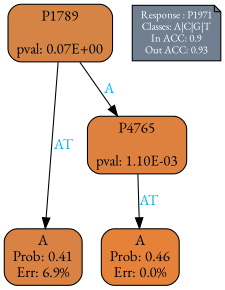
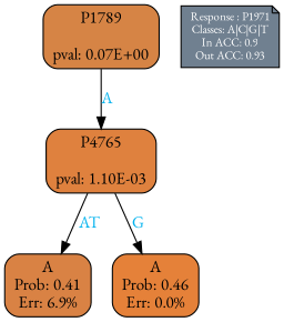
  digraph {
    fontname="EB Garamond"
    ranksep=equally
    splines=polylines
    node [color=black fontname="EB Garamond" shape=box style="filled, rounded"]
    edge [fontcolor=deepskyblue2 fontname="EB Garamond"]
    n1 [fillcolor="#d98244" label="A\nProb: 0.41\nErr: 6.9%"]
    n2 [fillcolor="#e58139" label="A\nProb: 0.46\nErr: 0.0%"]
    n3 [align=left fillcolor=slategray fontcolor=white fontsize=10 label="Response : P1971\nClasses: A|C|G|T\nIn ACC: 0.9\nOut ACC: 0.93\n" shape=note style=filled]
    n4 [fillcolor="#d68445" label="P1789\n\npval: 0.07E+00"]
    n5 [fillcolor="#df813e" label="P4765\n\npval: 1.10E-03"]
    subgraph sub_1 {
      rank=same
      n1
      n2
    }
    subgraph sub_2 {
      rank=same
      n3
      n4
    }
    n4 -> n5 [label=A]
-   n4 -> n1 [label=AT]
-   n5 -> n2 [label=AT]
+   n5 -> n1 [label=AT]
+   n5 -> n2 [label=G]
  }
